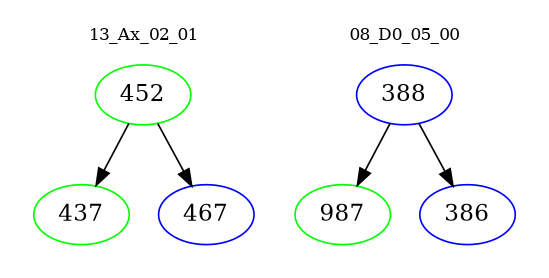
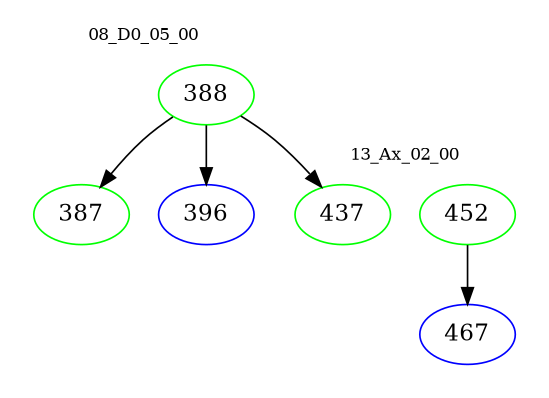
  digraph {
    node [color=green]
    edge [color=black]
    n1 [label=452]
    n2 [label=437]
    n3 [color=blue label=467]
-   n4 [color=blue label=388]
-   n5 [label=987]
-   n6 [color=blue label=386]
+   n4 [label=388]
+   n5 [label=387]
+   n6 [color=blue label=396]
    subgraph cluster_1 {
      color=white
      fontsize=10
-     label="13_Ax_02_01"
+     label="13_Ax_02_00"
      n1
      n2
      n3
    }
    subgraph cluster_2 {
      color=white
      fontsize=10
      label="08_D0_05_00"
      n4
      n5
      n6
    }
-   n1 -> n2
+   n4 -> n2
    n1 -> n3
    n4 -> n5
    n4 -> n6
  }
